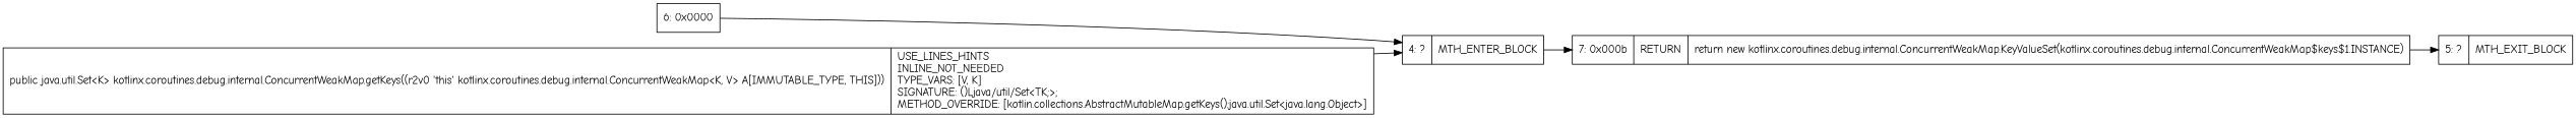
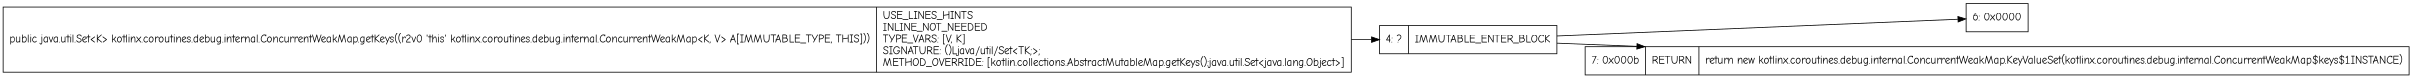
  digraph {
    fontname="Comic Neue"
    rankdir=LR
    node [fontname="Comic Neue" shape=record]
    edge [fontname="Comic Neue"]
-   n1 [label="{4\:\ ?|MTH_ENTER_BLOCK\l}"]
+   n1 [label="{4\:\ ?|IMMUTABLE_ENTER_BLOCK\l}"]
    n2 [label="{6\:\ 0x0000}"]
    n3 [label="{7\:\ 0x000b|RETURN\l|return new kotlinx.coroutines.debug.internal.ConcurrentWeakMap.KeyValueSet(kotlinx.coroutines.debug.internal.ConcurrentWeakMap$keys$1.INSTANCE)\l}"]
-   n4 [label="{5\:\ ?|MTH_EXIT_BLOCK\l}"]
    n5 [label="{public java.util.Set\<K\> kotlinx.coroutines.debug.internal.ConcurrentWeakMap.getKeys((r2v0 'this' kotlinx.coroutines.debug.internal.ConcurrentWeakMap\<K, V\> A[IMMUTABLE_TYPE, THIS]))  | USE_LINES_HINTS\lINLINE_NOT_NEEDED\lTYPE_VARS: [V, K]\lSIGNATURE: ()Ljava\/util\/Set\<TK;\>;\lMETHOD_OVERRIDE: [kotlin.collections.AbstractMutableMap.getKeys():java.util.Set\<java.lang.Object\>]\l}"]
-   n2 -> n1
+   n1 -> n2
    n1 -> n3
-   n3 -> n4
    n5 -> n1
  }
